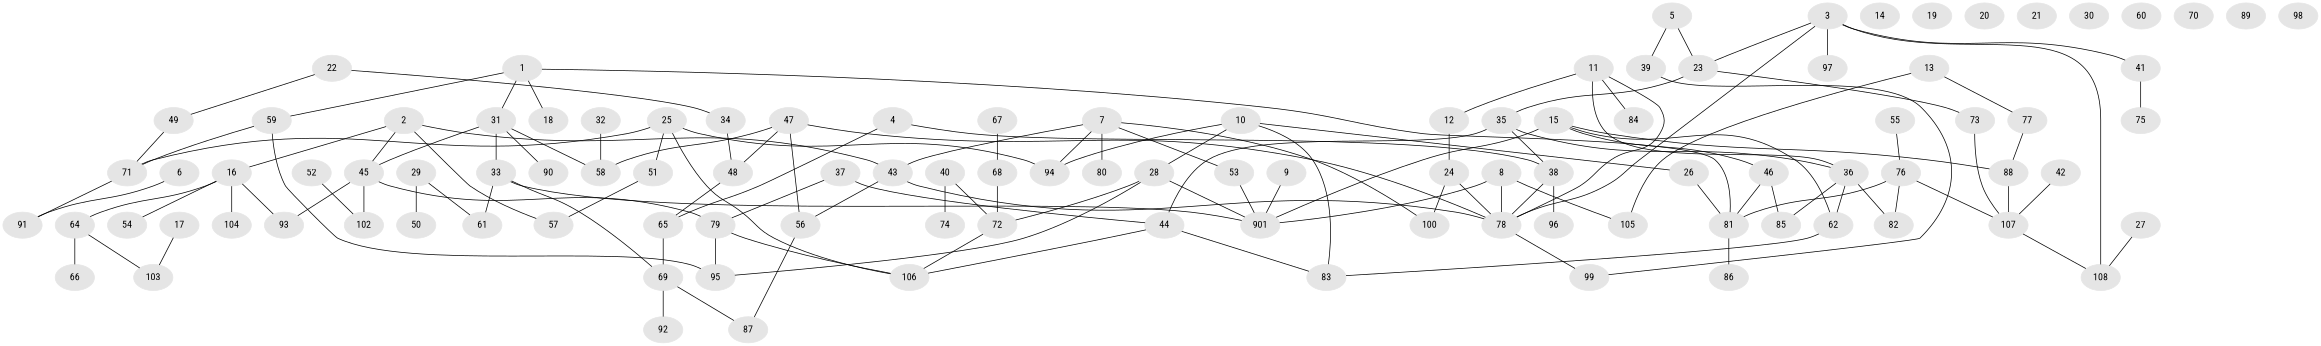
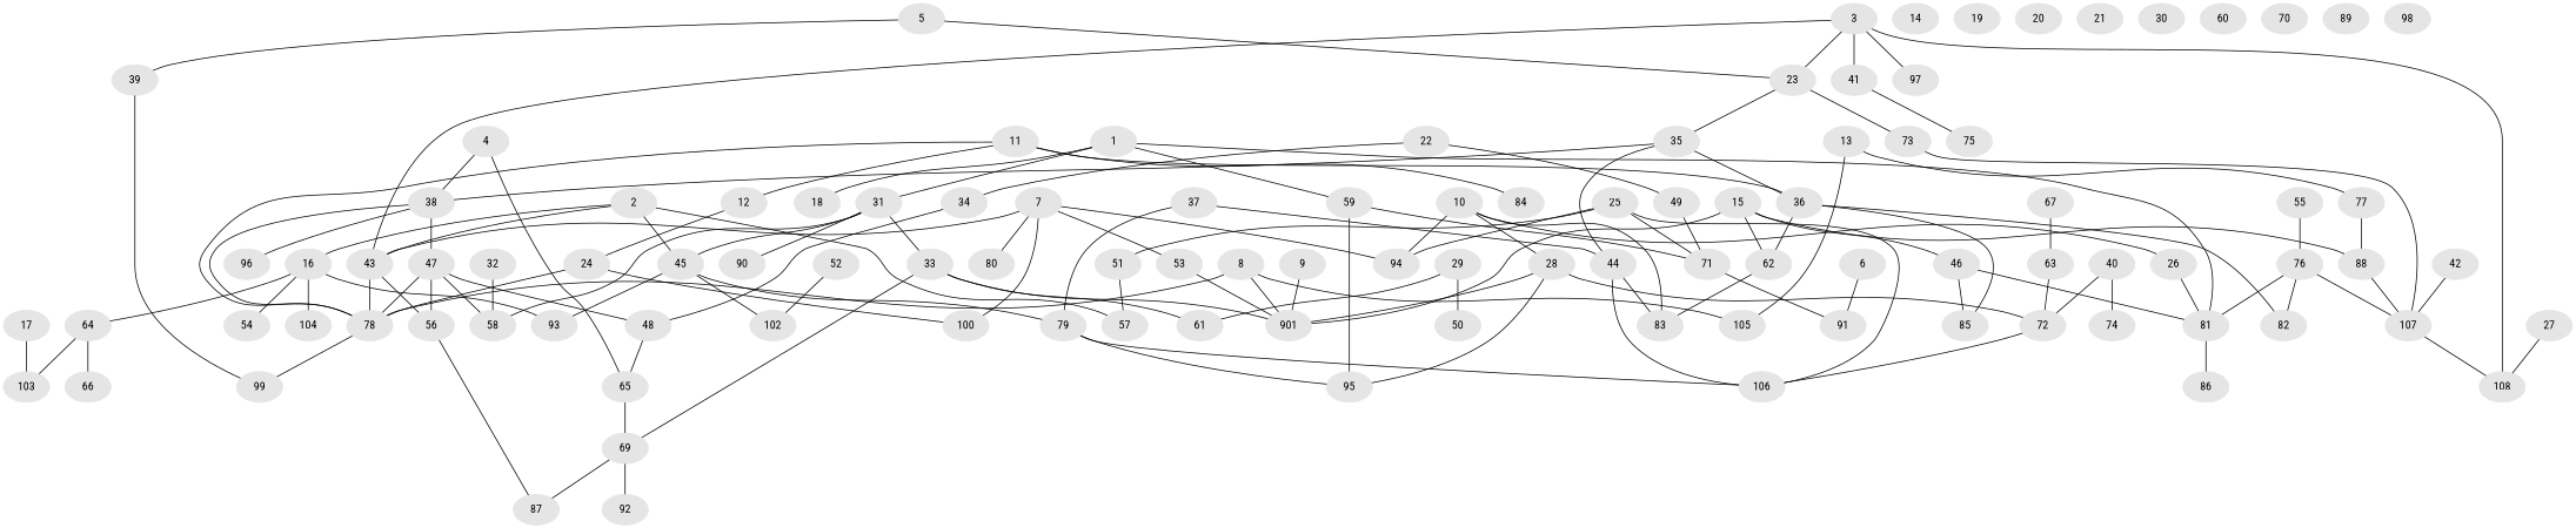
  graph {
    fontname="Roboto Condensed"
    node [color=gray90 fontname="Roboto Condensed" style=filled]
    edge [fontname="Roboto Condensed"]
    1
    18
    31
    59
    81
    45
    33
    58
    90
    71
    95
    86
    2
    16
    43
    57
    54
    64
    93
    104
    78
    56
    79
    102
    3
    23
    41
    97
    108
    35
    73
    75
    4
    38
    65
    47
    96
    69
    5
    39
    99
    48
    6
    91
    7
    53
    80
    94
    100
    n50 [label=901]
    8
    105
    9
    10
    26
    28
    83
    72
    11
    12
    36
    84
    24
    62
    82
    85
    13
    77
    88
    14
    15
    46
    107
    103
    66
    17
    19
    20
    21
    22
    34
    49
    44
    25
    51
    106
    27
    29
    50
    61
    30
    32
    87
    92
    37
    40
    74
    42
    52
    55
    76
    60
    67
-   68
+   68 [label=63]
    70
    89
    98
    1 -- 18
    1 -- 31
    1 -- 59
    1 -- 81
    31 -- 45
    31 -- 33
    31 -- 58
    31 -- 90
    59 -- 71
    59 -- 95
    81 -- 86
    45 -- 93
    45 -- 79
    45 -- 102
    33 -- 69
    33 -- n50
    33 -- 61
    71 -- 91
    2 -- 45
    2 -- 16
    2 -- 43
    2 -- 57
    16 -- 54
    16 -- 64
    16 -- 93
    16 -- 104
    43 -- 78
    43 -- 56
    64 -- 103
    64 -- 66
    78 -- 99
    56 -- 87
    79 -- 95
    79 -- 106
-   3 -- 78
+   3 -- 43
    3 -- 23
    3 -- 41
    3 -- 97
    3 -- 108
    23 -- 35
    23 -- 73
    41 -- 75
    35 -- 38
    35 -- 36
    35 -- 44
    73 -- 107
    4 -- 38
    4 -- 65
    38 -- 78
+   38 -- 47
    38 -- 96
    65 -- 69
    47 -- 58
    47 -- 78
    47 -- 56
    47 -- 48
    69 -- 87
    69 -- 92
    5 -- 23
    5 -- 39
    39 -- 99
    48 -- 65
    6 -- 91
    7 -- 43
    7 -- 53
    7 -- 80
    7 -- 94
    7 -- 100
    53 -- n50
    8 -- 78
    8 -- n50
    8 -- 105
    9 -- n50
    10 -- 94
    10 -- 26
    10 -- 28
    10 -- 83
    26 -- 81
    28 -- 95
    28 -- n50
    28 -- 72
    72 -- 106
    11 -- 78
    11 -- 12
    11 -- 36
    11 -- 84
    12 -- 24
    36 -- 62
    36 -- 82
    36 -- 85
    24 -- 78
    24 -- 100
    62 -- 83
    13 -- 105
    13 -- 77
    77 -- 88
    88 -- 107
    15 -- n50
    15 -- 62
    15 -- 88
    15 -- 46
    46 -- 81
    46 -- 85
    107 -- 108
    17 -- 103
    22 -- 34
    22 -- 49
    34 -- 48
    49 -- 71
    44 -- 83
    44 -- 106
    25 -- 71
    25 -- 94
    25 -- 51
    25 -- 106
    51 -- 57
    27 -- 108
    29 -- 50
    29 -- 61
    32 -- 58
    37 -- 79
    37 -- 44
    40 -- 72
    40 -- 74
    42 -- 107
    52 -- 102
    55 -- 76
    76 -- 81
    76 -- 82
    76 -- 107
    67 -- 68
    68 -- 72
  }
